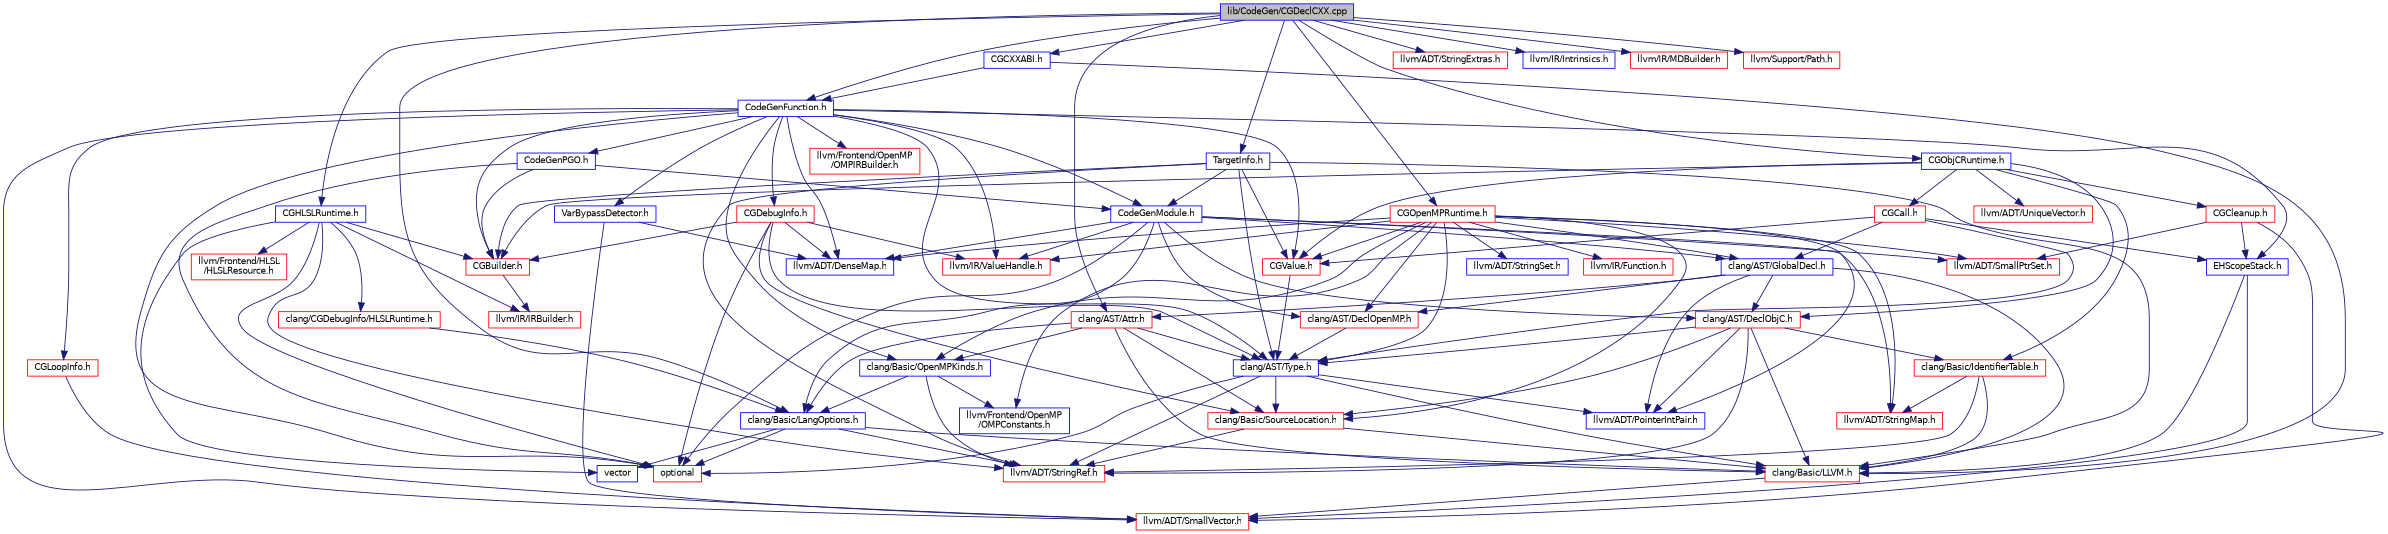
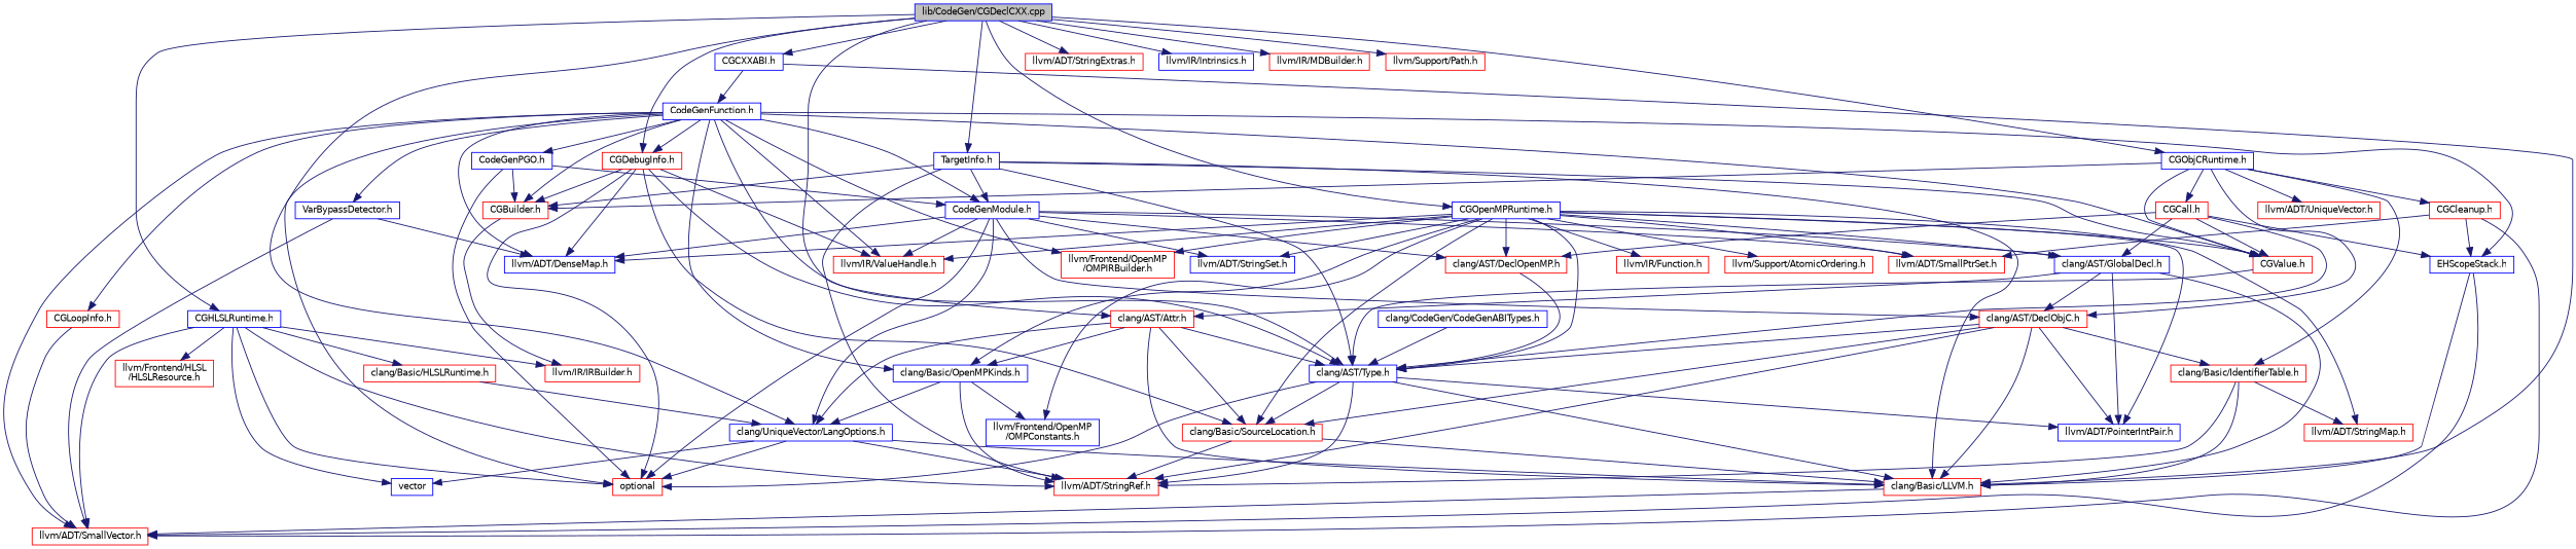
  digraph {
    node [color=red fontname=Helvetica fontsize=10 shape=record]
    edge [color=midnightblue fontname=Helvetica fontsize=10 labelfontname=Helvetica labelfontsize=10 style=solid]
    n1 [color=blue fillcolor=grey75 fontcolor=black height=0.2 label="lib/CodeGen/CGDeclCXX.cpp" style=filled width=0.4]
    n2 [color=blue height=0.2 label="CGCXXABI.h" width=0.4]
    n3 [color=blue height=0.2 label="CodeGenFunction.h" width=0.4]
    n4 [height=0.2 label="clang/AST/Attr.h" width=0.4]
-   n5 [color=blue height=0.2 label="clang/Basic/LangOptions.h" width=0.4]
+   n5 [color=blue height=0.2 label="clang/UniqueVector/LangOptions.h" width=0.4]
    n6 [color=blue height=0.2 label="CGHLSLRuntime.h" width=0.4]
    n7 [color=blue height=0.2 label="CGObjCRuntime.h" width=0.4]
-   n8 [height=0.2 label="CGOpenMPRuntime.h" width=0.4]
+   n8 [color=blue height=0.2 label="CGOpenMPRuntime.h" width=0.4]
    n9 [color=blue height=0.2 label="TargetInfo.h" width=0.4]
    n10 [height=0.2 label="llvm/ADT/StringExtras.h" width=0.4]
    n11 [color=blue height=0.2 label="llvm/IR/Intrinsics.h" width=0.4]
    n12 [height=0.2 label="llvm/IR/MDBuilder.h" width=0.4]
    n13 [height=0.2 label="llvm/Support/Path.h" width=0.4]
    n14 [height=0.2 label="clang/Basic/LLVM.h" width=0.4]
    n15 [height=0.2 label="CGBuilder.h" width=0.4]
    n16 [height=0.2 label="CGDebugInfo.h" width=0.4]
    n17 [color=blue height=0.2 label="clang/AST/Type.h" width=0.4]
    n18 [height=0.2 label="llvm/ADT/SmallVector.h" width=0.4]
    n19 [height=0.2 label=optional width=0.4]
    n20 [color=blue height=0.2 label="llvm/ADT/DenseMap.h" width=0.4]
    n21 [height=0.2 label="llvm/IR/ValueHandle.h" width=0.4]
    n22 [height=0.2 label="CGLoopInfo.h" width=0.4]
    n23 [height=0.2 label="CGValue.h" width=0.4]
    n24 [color=blue height=0.2 label="CodeGenModule.h" width=0.4]
    n25 [color=blue height=0.2 label="clang/Basic/OpenMPKinds.h" width=0.4]
    n26 [color=blue height=0.2 label="CodeGenPGO.h" width=0.4]
    n27 [color=blue height=0.2 label="EHScopeStack.h" width=0.4]
    n28 [color=blue height=0.2 label="VarBypassDetector.h" width=0.4]
    n29 [height=0.2 label="llvm/Frontend/OpenMP\l/OMPIRBuilder.h" width=0.4]
    n30 [height=0.2 label="clang/Basic/SourceLocation.h" width=0.4]
    n31 [height=0.2 label="llvm/ADT/StringRef.h" width=0.4]
    n32 [color=blue height=0.2 label=vector width=0.4]
    n33 [height=0.2 label="llvm/IR/IRBuilder.h" width=0.4]
-   n34 [height=0.2 label="clang/CGDebugInfo/HLSLRuntime.h" width=0.4]
+   n34 [height=0.2 label="clang/Basic/HLSLRuntime.h" width=0.4]
    n35 [height=0.2 label="llvm/Frontend/HLSL\l/HLSLResource.h" width=0.4]
    n36 [height=0.2 label="clang/AST/DeclObjC.h" width=0.4]
    n37 [height=0.2 label="clang/Basic/IdentifierTable.h" width=0.4]
    n38 [height=0.2 label="CGCall.h" width=0.4]
    n39 [height=0.2 label="CGCleanup.h" width=0.4]
    n40 [height=0.2 label="llvm/ADT/UniqueVector.h" width=0.4]
    n41 [color=blue height=0.2 label="llvm/ADT/PointerIntPair.h" width=0.4]
    n42 [height=0.2 label="llvm/ADT/StringMap.h" width=0.4]
    n43 [height=0.2 label="clang/AST/DeclOpenMP.h" width=0.4]
    n44 [color=blue height=0.2 label="clang/AST/GlobalDecl.h" width=0.4]
    n45 [height=0.2 label="llvm/ADT/SmallPtrSet.h" width=0.4]
    n46 [color=blue height=0.2 label="llvm/Frontend/OpenMP\l/OMPConstants.h" width=0.4]
    n47 [color=blue height=0.2 label="llvm/ADT/StringSet.h" width=0.4]
    n48 [height=0.2 label="llvm/IR/Function.h" width=0.4]
+   n49 [height=0.2 label="llvm/Support/AtomicOrdering.h" width=0.4]
+   n50 [color=blue height=0.2 label="clang/CodeGen/CodeGenABITypes.h" width=0.4]
    n1 -> n2
-   n1 -> n3
+   n1 -> n16
    n1 -> n4
    n1 -> n5
    n1 -> n6
    n1 -> n7
    n1 -> n8
    n1 -> n9
    n1 -> n10
    n1 -> n11
    n1 -> n12
    n1 -> n13
    n2 -> n3
    n2 -> n14
    n3 -> n15
    n3 -> n16
    n3 -> n17
    n3 -> n18
    n3 -> n19
    n3 -> n20
    n3 -> n21
    n3 -> n22
    n3 -> n23
    n3 -> n24
    n3 -> n25
    n3 -> n26
    n3 -> n27
    n3 -> n28
    n3 -> n29
    n4 -> n5
    n4 -> n14
    n4 -> n17
    n4 -> n25
    n4 -> n30
    n5 -> n14
    n5 -> n19
    n5 -> n31
    n5 -> n32
-   n6 -> n15
+   n6 -> n18
    n6 -> n19
    n6 -> n31
    n6 -> n32
    n6 -> n33
    n6 -> n34
    n6 -> n35
    n7 -> n15
    n7 -> n23
    n7 -> n36
    n7 -> n37
    n7 -> n38
    n7 -> n39
    n7 -> n40
    n8 -> n17
    n8 -> n20
    n8 -> n21
    n8 -> n23
    n8 -> n25
+   n8 -> n29
    n8 -> n30
    n8 -> n41
    n8 -> n42
    n8 -> n43
    n8 -> n44
    n8 -> n45
    n8 -> n46
    n8 -> n47
    n8 -> n48
+   n8 -> n49
    n9 -> n14
    n9 -> n15
    n9 -> n17
    n9 -> n23
    n9 -> n24
    n9 -> n31
    n14 -> n18
    n15 -> n33
    n16 -> n15
    n16 -> n17
    n16 -> n19
    n16 -> n20
    n16 -> n21
    n16 -> n30
    n17 -> n14
    n17 -> n19
    n17 -> n30
    n17 -> n31
    n17 -> n41
    n22 -> n18
    n23 -> n17
    n24 -> n5
    n24 -> n19
    n24 -> n20
    n24 -> n21
    n24 -> n36
-   n24 -> n42
+   n24 -> n47
    n24 -> n43
    n24 -> n44
    n24 -> n45
    n25 -> n5
    n25 -> n31
    n25 -> n46
    n26 -> n15
    n26 -> n19
    n26 -> n24
    n27 -> n14
    n27 -> n18
    n28 -> n18
    n28 -> n20
    n30 -> n14
    n30 -> n31
    n34 -> n5
    n36 -> n14
    n36 -> n17
    n36 -> n30
    n36 -> n31
    n36 -> n37
    n36 -> n41
    n37 -> n14
    n37 -> n31
    n37 -> n42
    n38 -> n17
    n38 -> n23
    n38 -> n27
    n38 -> n44
    n39 -> n18
    n39 -> n27
    n39 -> n45
    n43 -> n17
    n44 -> n4
    n44 -> n14
    n44 -> n36
    n44 -> n41
-   n44 -> n43
+   n38 -> n43
+   n50 -> n17
  }
